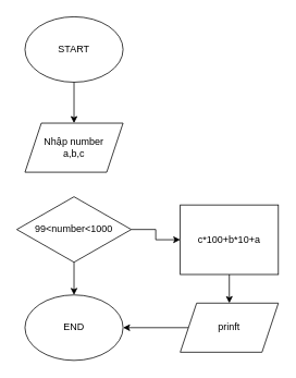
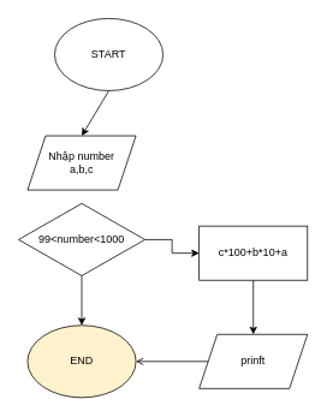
  <mxCell id="0" />
  <mxCell id="1" parent="0" />
- <mxCell id="2" value="START" style="ellipse;whiteSpace=wrap;html=1;" parent="1" vertex="1"><mxGeometry x="30" y="20" width="120" height="80" as="geometry" /></mxCell>
+ <mxCell id="2" value="START" style="ellipse;whiteSpace=wrap;html=1;" parent="1" vertex="1"><mxGeometry x="60" y="20" width="120" height="80" as="geometry" /></mxCell>
  <mxCell id="3" value="" style="endArrow=classic;html=1;rounded=0;exitX=0.5;exitY=1;exitDx=0;exitDy=0;" parent="1" source="2" edge="1"><mxGeometry width="50" height="50" relative="1" as="geometry"><mxPoint x="70" y="320" as="sourcePoint" /><mxPoint x="90" y="150" as="targetPoint" /></mxGeometry></mxCell>
  <mxCell id="4" value="Nhập number&lt;div&gt;a,b,c&lt;/div&gt;" style="shape=parallelogram;perimeter=parallelogramPerimeter;whiteSpace=wrap;html=1;fixedSize=1;" parent="1" vertex="1"><mxGeometry x="30" y="150" width="120" height="60" as="geometry" /></mxCell>
  <mxCell id="5" style="edgeStyle=orthogonalEdgeStyle;rounded=0;orthogonalLoop=1;jettySize=auto;html=1;exitX=1;exitY=0.5;exitDx=0;exitDy=0;entryX=0;entryY=0.5;entryDx=0;entryDy=0;" edge="1" parent="1" source="7" target="10"><mxGeometry relative="1" as="geometry" /></mxCell>
  <mxCell id="6" style="edgeStyle=orthogonalEdgeStyle;rounded=0;orthogonalLoop=1;jettySize=auto;html=1;exitX=0.5;exitY=1;exitDx=0;exitDy=0;entryX=0.5;entryY=0;entryDx=0;entryDy=0;" edge="1" parent="1" source="7" target="8"><mxGeometry relative="1" as="geometry" /></mxCell>
- <mxCell id="7" value="99&amp;lt;number&amp;lt;1000" style="rhombus;whiteSpace=wrap;html=1;" vertex="1" parent="1"><mxGeometry x="20" y="240" width="140" height="80" as="geometry" /></mxCell>
- <mxCell id="8" value="END" style="ellipse;whiteSpace=wrap;html=1;" vertex="1" parent="1"><mxGeometry x="30" y="360" width="120" height="80" as="geometry" /></mxCell>
+ <mxCell id="7" value="99&amp;lt;number&amp;lt;1000" style="rhombus;whiteSpace=wrap;html=1;" vertex="1" parent="1"><mxGeometry x="20" y="225" width="140" height="80" as="geometry" /></mxCell>
+ <mxCell id="8" value="END" style="ellipse;whiteSpace=wrap;html=1;fillColor=#fff2cc;" vertex="1" parent="1"><mxGeometry x="30" y="360" width="120" height="80" as="geometry" /></mxCell>
  <mxCell id="9" style="edgeStyle=orthogonalEdgeStyle;rounded=0;orthogonalLoop=1;jettySize=auto;html=1;exitX=0.5;exitY=1;exitDx=0;exitDy=0;entryX=0.5;entryY=0;entryDx=0;entryDy=0;" edge="1" parent="1" source="10" target="12"><mxGeometry relative="1" as="geometry" /></mxCell>
- <mxCell id="10" value="c*100+b*10+a" style="rounded=0;whiteSpace=wrap;html=1;" vertex="1" parent="1"><mxGeometry x="220" y="250" width="120" height="85" as="geometry" /></mxCell>
- <mxCell id="11" style="edgeStyle=orthogonalEdgeStyle;rounded=0;orthogonalLoop=1;jettySize=auto;html=1;exitX=0;exitY=0.5;exitDx=0;exitDy=0;entryX=1;entryY=0.5;entryDx=0;entryDy=0;" edge="1" parent="1" source="12" target="8"><mxGeometry relative="1" as="geometry" /></mxCell>
+ <mxCell id="10" value="c*100+b*10+a" style="rounded=0;whiteSpace=wrap;html=1;" vertex="1" parent="1"><mxGeometry x="220" y="250" width="120" height="60" as="geometry" /></mxCell>
+ <mxCell id="11" style="edgeStyle=orthogonalEdgeStyle;rounded=0;orthogonalLoop=1;jettySize=auto;html=1;exitX=0;exitY=0.5;exitDx=0;exitDy=0;entryX=1;entryY=0.5;entryDx=0;entryDy=0;endArrow=open;" edge="1" parent="1" source="12" target="8"><mxGeometry relative="1" as="geometry" /></mxCell>
  <mxCell id="12" value="prinft" style="shape=parallelogram;perimeter=parallelogramPerimeter;whiteSpace=wrap;html=1;fixedSize=1;" vertex="1" parent="1"><mxGeometry x="220" y="370" width="120" height="60" as="geometry" /></mxCell>
